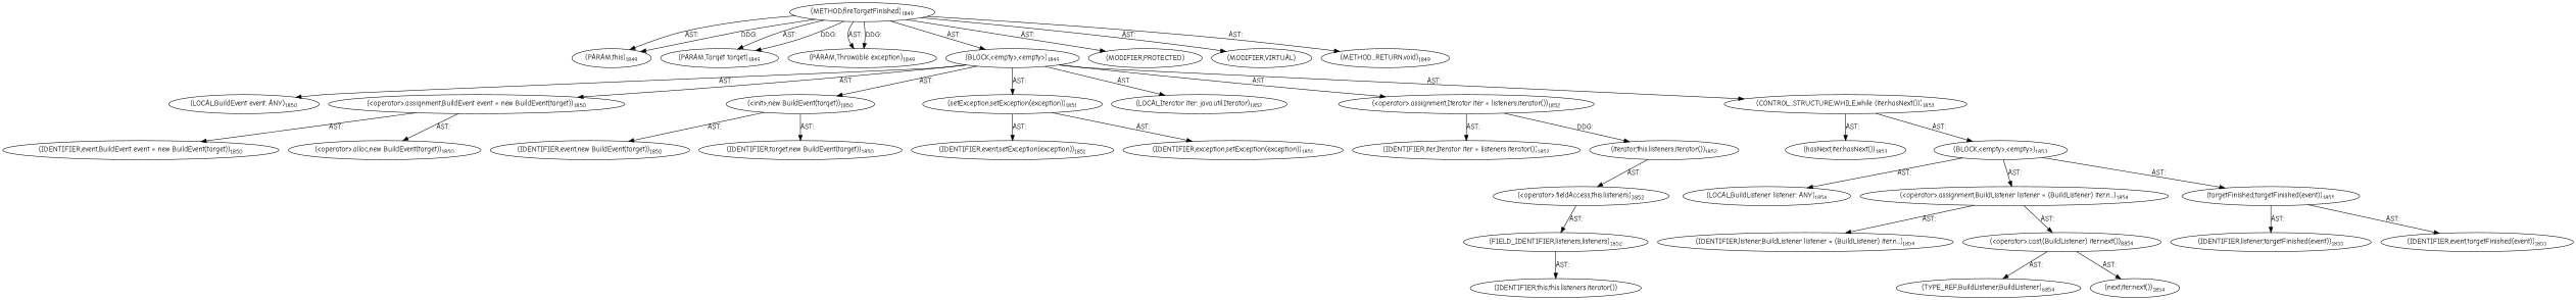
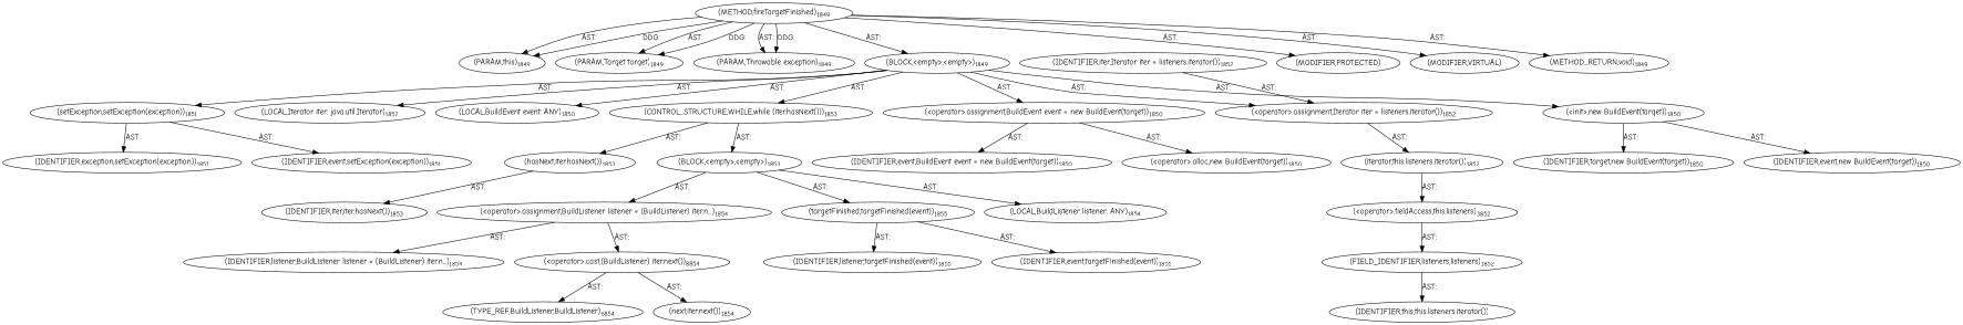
  digraph {
    fontname="Comic Neue"
    node [fontname="Comic Neue"]
    edge [fontname="Comic Neue"]
    n1 [label=<(METHOD,fireTargetFinished)<SUB>1849</SUB>>]
    n2 [label=<(PARAM,this)<SUB>1849</SUB>>]
    n3 [label=<(PARAM,Target target)<SUB>1849</SUB>>]
    n4 [label=<(PARAM,Throwable exception)<SUB>1849</SUB>>]
    n5 [label=<(BLOCK,&lt;empty&gt;,&lt;empty&gt;)<SUB>1849</SUB>>]
    n6 [label=<(MODIFIER,PROTECTED)>]
    n7 [label=<(MODIFIER,VIRTUAL)>]
    n8 [label=<(METHOD_RETURN,void)<SUB>1849</SUB>>]
    n9 [label=<(LOCAL,BuildEvent event: ANY)<SUB>1850</SUB>>]
    n10 [label=<(&lt;operator&gt;.assignment,BuildEvent event = new BuildEvent(target))<SUB>1850</SUB>>]
    n11 [label=<(&lt;init&gt;,new BuildEvent(target))<SUB>1850</SUB>>]
    n12 [label=<(setException,setException(exception))<SUB>1851</SUB>>]
    n13 [label=<(LOCAL,Iterator iter: java.util.Iterator)<SUB>1852</SUB>>]
    n14 [label=<(&lt;operator&gt;.assignment,Iterator iter = listeners.iterator())<SUB>1852</SUB>>]
    n15 [label=<(CONTROL_STRUCTURE,WHILE,while (iter.hasNext()))<SUB>1853</SUB>>]
    n16 [label=<(IDENTIFIER,event,BuildEvent event = new BuildEvent(target))<SUB>1850</SUB>>]
    n17 [label=<(&lt;operator&gt;.alloc,new BuildEvent(target))<SUB>1850</SUB>>]
    n18 [label=<(IDENTIFIER,event,new BuildEvent(target))<SUB>1850</SUB>>]
    n19 [label=<(IDENTIFIER,target,new BuildEvent(target))<SUB>1850</SUB>>]
    n20 [label=<(IDENTIFIER,event,setException(exception))<SUB>1851</SUB>>]
    n21 [label=<(IDENTIFIER,exception,setException(exception))<SUB>1851</SUB>>]
    n22 [label=<(IDENTIFIER,iter,Iterator iter = listeners.iterator())<SUB>1852</SUB>>]
    n23 [label=<(iterator,this.listeners.iterator())<SUB>1852</SUB>>]
    n24 [label=<(hasNext,iter.hasNext())<SUB>1853</SUB>>]
    n25 [label=<(BLOCK,&lt;empty&gt;,&lt;empty&gt;)<SUB>1853</SUB>>]
    n26 [label=<(&lt;operator&gt;.fieldAccess,this.listeners)<SUB>3852</SUB>>]
    n27 [label=<(FIELD_IDENTIFIER,listeners,listeners)<SUB>1852</SUB>>]
    n28 [label=<(IDENTIFIER,this,this.listeners.iterator())>]
+   n29 [label=<(IDENTIFIER,iter,iter.hasNext())<SUB>1853</SUB>>]
    n30 [label=<(LOCAL,BuildListener listener: ANY)<SUB>1854</SUB>>]
    n31 [label=<(&lt;operator&gt;.assignment,BuildListener listener = (BuildListener) iter.n...)<SUB>1854</SUB>>]
    n32 [label=<(targetFinished,targetFinished(event))<SUB>1855</SUB>>]
    n33 [label=<(IDENTIFIER,listener,BuildListener listener = (BuildListener) iter.n...)<SUB>1854</SUB>>]
    n34 [label=<(&lt;operator&gt;.cast,(BuildListener) iter.next())<SUB>8854</SUB>>]
    n35 [label=<(IDENTIFIER,listener,targetFinished(event))<SUB>1855</SUB>>]
    n36 [label=<(IDENTIFIER,event,targetFinished(event))<SUB>1855</SUB>>]
    n37 [label=<(TYPE_REF,BuildListener,BuildListener)<SUB>6854</SUB>>]
    n38 [label=<(next,iter.next())<SUB>1854</SUB>>]
    n1 -> n2 [label="AST: "]
    n1 -> n2 [label="DDG: "]
    n1 -> n3 [label="AST: "]
    n1 -> n3 [label="DDG: "]
    n1 -> n4 [label="AST: "]
    n1 -> n4 [label="DDG: "]
    n1 -> n5 [label="AST: "]
    n1 -> n6 [label="AST: "]
    n1 -> n7 [label="AST: "]
    n1 -> n8 [label="AST: "]
    n5 -> n9 [label="AST: "]
    n5 -> n10 [label="AST: "]
    n5 -> n11 [label="AST: "]
    n5 -> n12 [label="AST: "]
    n5 -> n13 [label="AST: "]
    n5 -> n14 [label="AST: "]
    n5 -> n15 [label="AST: "]
    n10 -> n16 [label="AST: "]
    n10 -> n17 [label="AST: "]
    n11 -> n18 [label="AST: "]
    n11 -> n19 [label="AST: "]
    n12 -> n20 [label="AST: "]
    n12 -> n21 [label="AST: "]
-   n14 -> n22 [label="AST: "]
-   n14 -> n23 [label="DDG: "]
+   n22 -> n14 [label="AST: "]
+   n14 -> n23 [label="AST: "]
    n15 -> n24 [label="AST: "]
    n15 -> n25 [label="AST: "]
    n23 -> n26 [label="AST: "]
+   n24 -> n29 [label="AST: "]
    n25 -> n30 [label="AST: "]
    n25 -> n31 [label="AST: "]
    n25 -> n32 [label="AST: "]
    n26 -> n27 [label="AST: "]
    n27 -> n28 [label="AST: "]
    n31 -> n33 [label="AST: "]
    n31 -> n34 [label="AST: "]
    n32 -> n35 [label="AST: "]
    n32 -> n36 [label="AST: "]
    n34 -> n37 [label="AST: "]
    n34 -> n38 [label="AST: "]
  }
